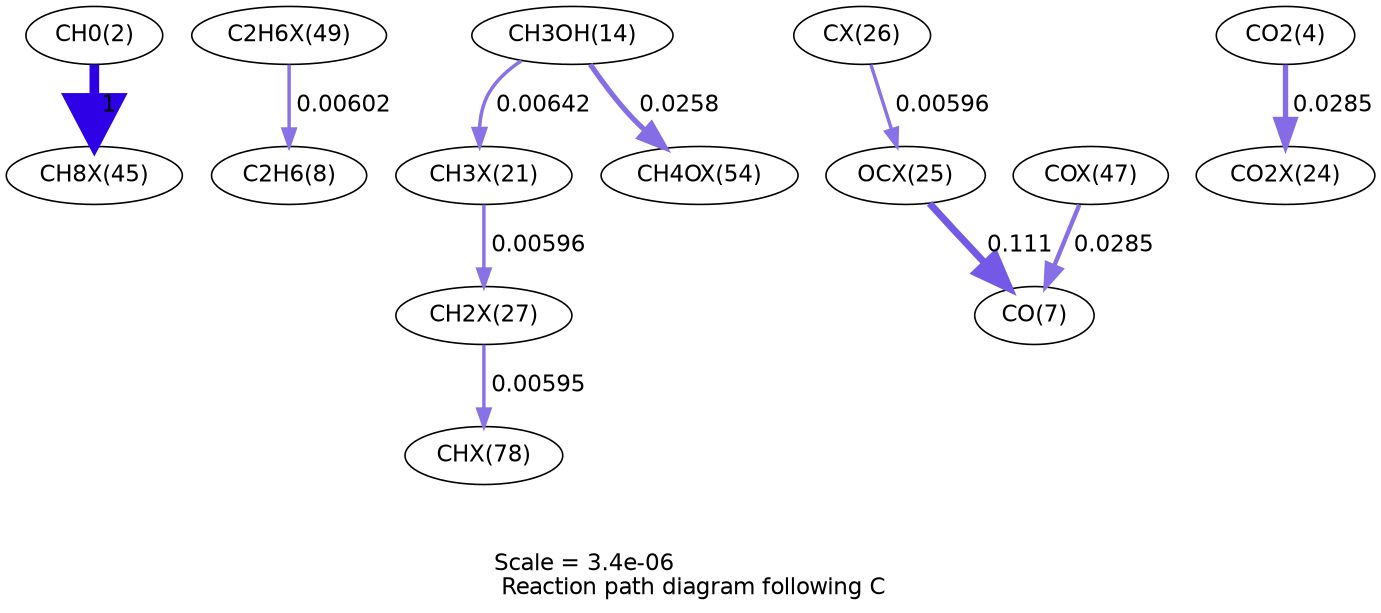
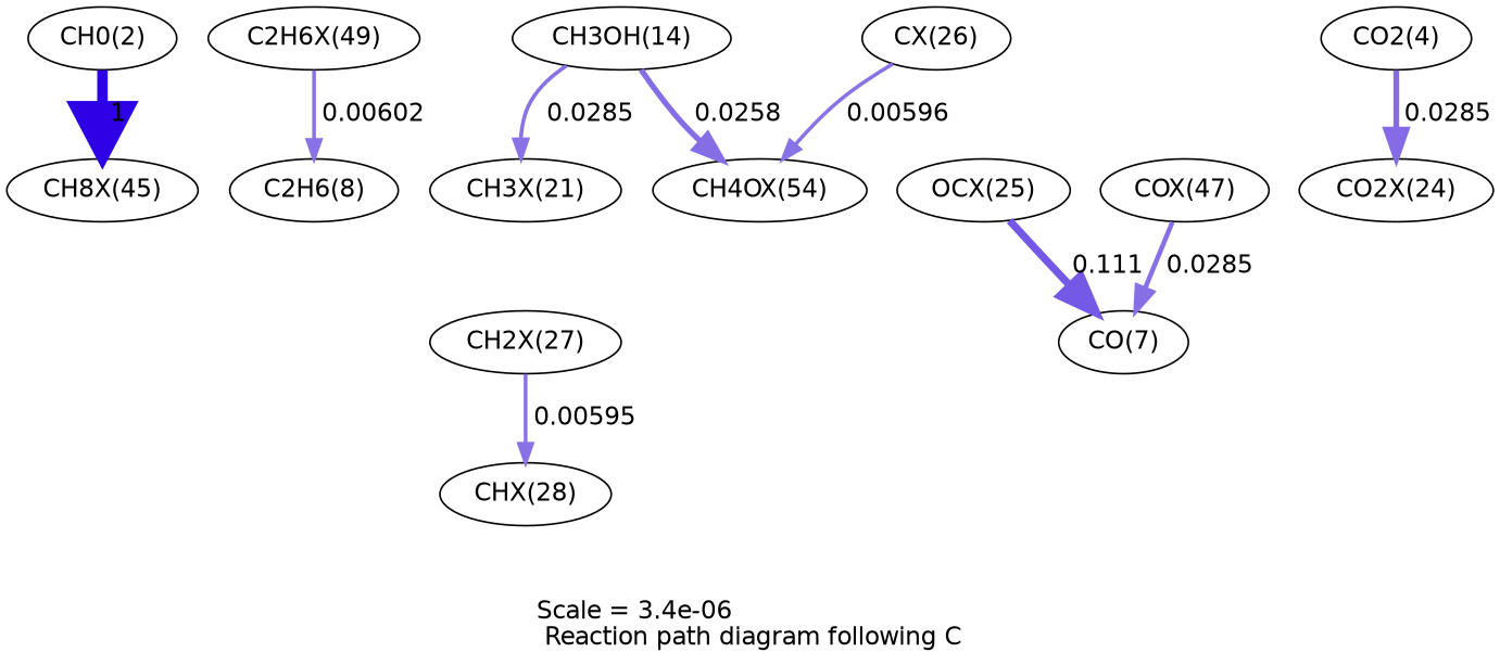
  digraph {
    fontname=Helvetica
    label="Scale = 3.4e-06\l Reaction path diagram following C"
    node [fontname=Helvetica]
    edge [arrowsize=1.07 color="0.7, 0.506, 0.9" fontname=Helvetica penwidth=2.13]
    n1 [label="CH0(2)"]
    n2 [label="CH8X(45)"]
    n3 [label="C2H6X(49)"]
    n4 [label="C2H6(8)"]
    n5 [label="CH3OH(14)"]
    n6 [label="CH3X(21)"]
    n7 [label="CH4OX(54)"]
    n8 [label="CH2X(27)"]
-   n9 [label="CHX(78)"]
+   n9 [label="CHX(28)"]
    n10 [label="CX(26)"]
    n11 [label="OCX(25)"]
    n12 [label="CO(7)"]
    n13 [label="COX(47)"]
    n14 [label="CO2(4)"]
    n15 [label="CO2X(24)"]
    n1 -> n2 [arrowsize=3 color="0.7, 1.5, 0.9" label=" 1" penwidth=6]
    n3 -> n4 [label=" 0.00602" penwidth=2.14]
-   n5 -> n6 [arrowsize=1.09 label=" 0.00642" penwidth=2.19]
+   n5 -> n6 [arrowsize=1.09 label=" 0.0285" penwidth=2.19]
    n5 -> n7 [arrowsize=1.62 color="0.7, 0.526, 0.9" label=" 0.0258" penwidth=3.24]
-   n6 -> n8 [label=" 0.00596"]
    n8 -> n9 [label=" 0.00595"]
-   n10 -> n11 [label=" 0.00596"]
+   n10 -> n7 [label=" 0.00596"]
    n11 -> n12 [arrowsize=2.19 color="0.7, 0.616, 0.9" label=" 0.111" penwidth=4.37]
    n13 -> n12 [arrowsize=1.37 color="0.7, 0.513, 0.9" label=" 0.0285" penwidth=2.74]
    n14 -> n15 [arrowsize=1.66 color="0.7, 0.528, 0.9" label=" 0.0285" penwidth=3.31]
  }
